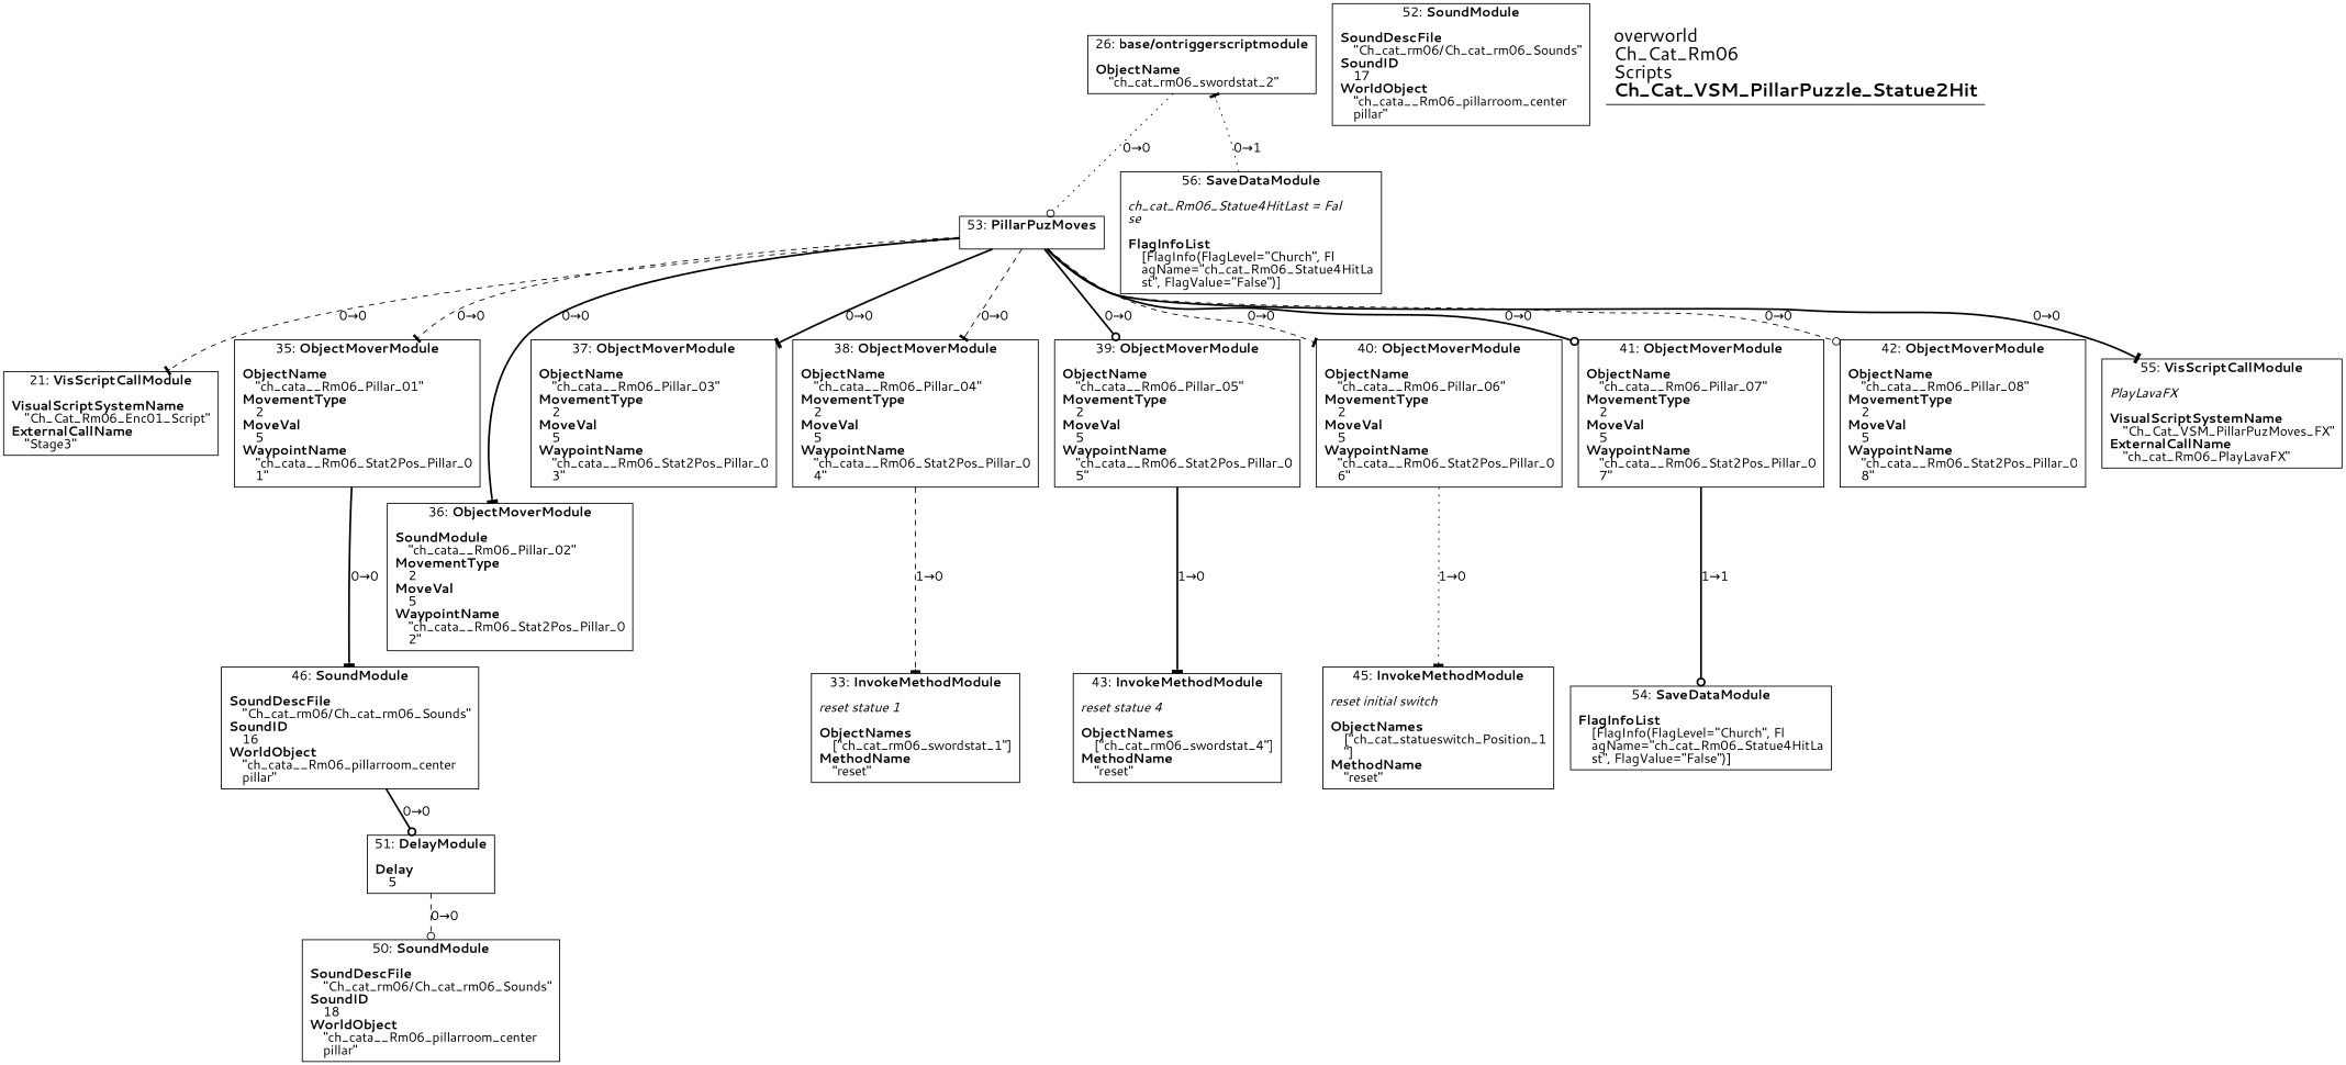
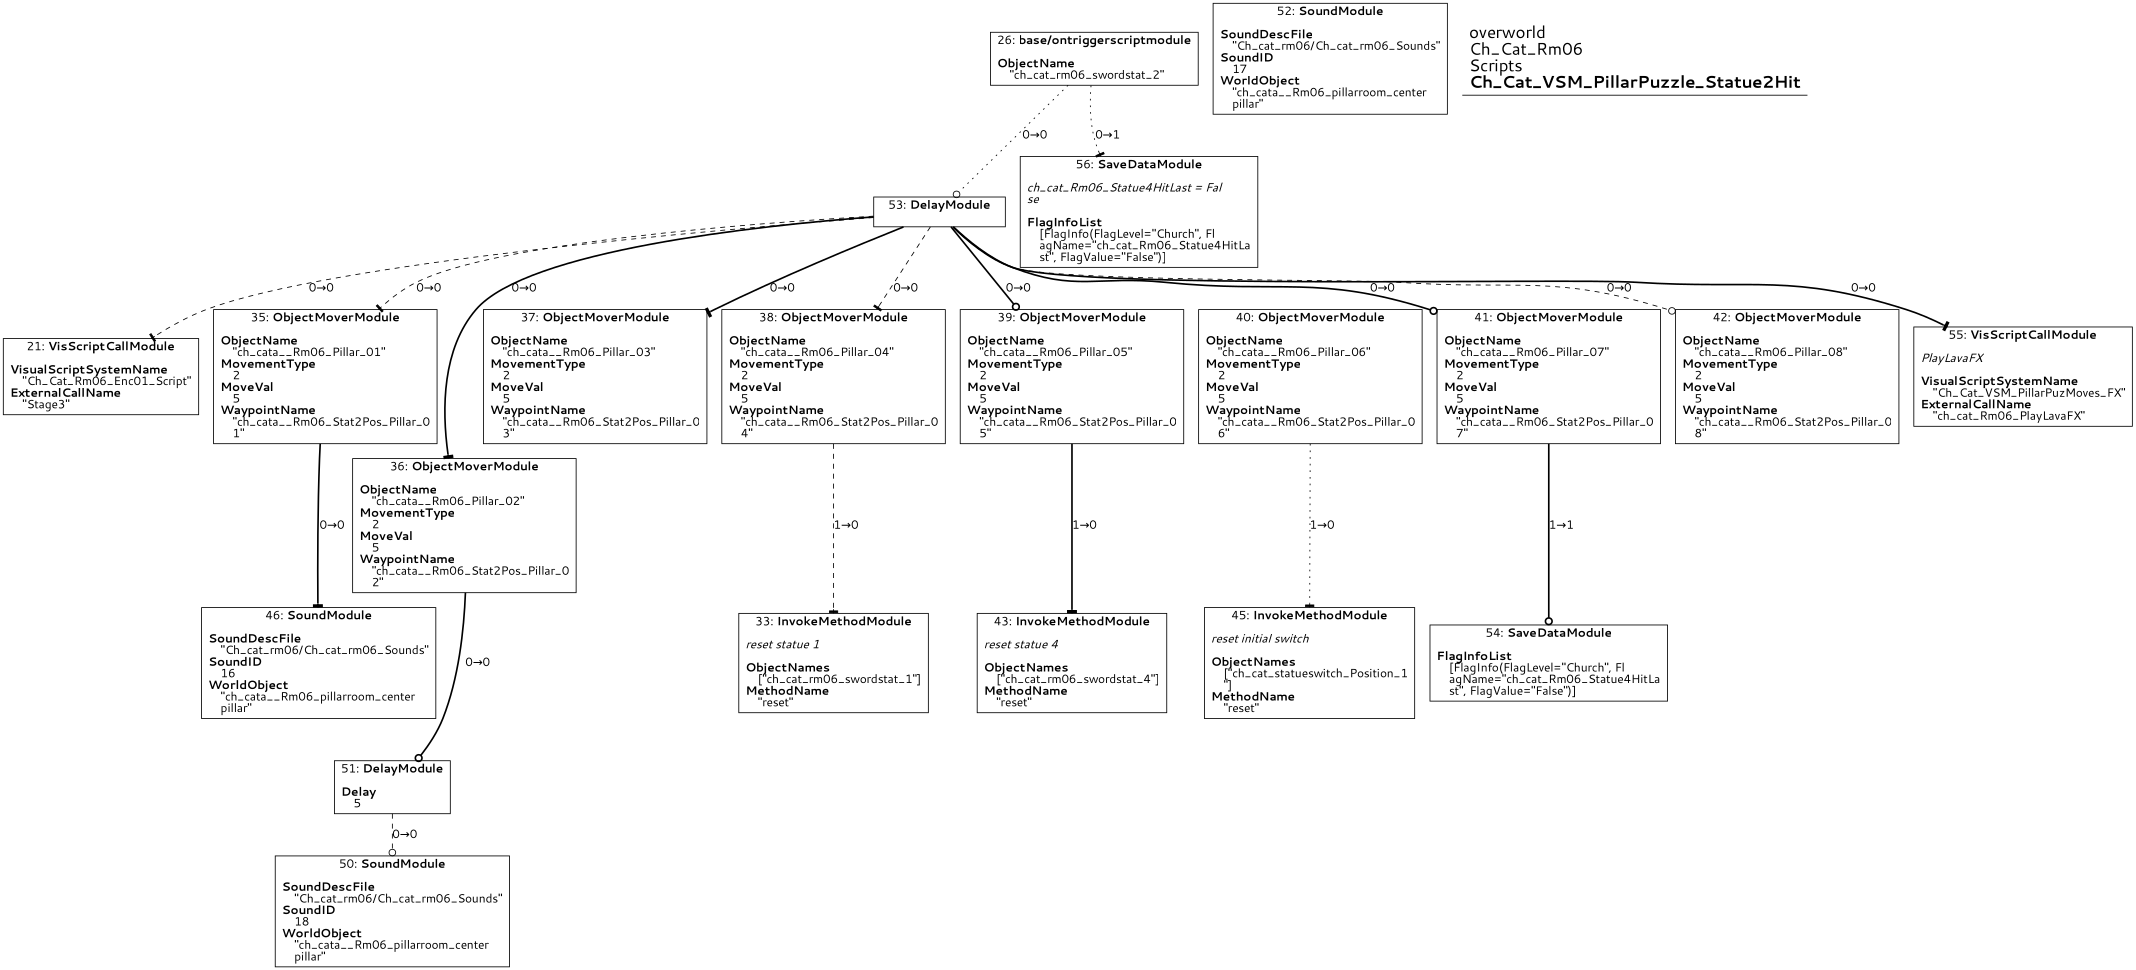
  digraph {
    fontname="Segoe UI"
    splines=spline
    node [fontname="Segoe UI" shape=box]
    edge [arrowhead=tee fontname="Segoe UI" style=bold]
    n1 [label=<21: <b>VisScriptCallModule</b><br/><br/><b>VisualScriptSystemName</b><br align="left"/>    &quot;Ch_Cat_Rm06_Enc01_Script&quot;<br align="left"/><b>ExternalCallName</b><br align="left"/>    &quot;Stage3&quot;<br align="left"/>>]
    n2 [label=<26: <b>base/ontriggerscriptmodule</b><br/><br/><b>ObjectName</b><br align="left"/>    &quot;ch_cat_rm06_swordstat_2&quot;<br align="left"/>>]
-   n3 [label=<53: <b>PillarPuzMoves</b><br/><br/>>]
+   n3 [label=<53: <b>DelayModule</b><br/><br/>>]
    n4 [label=<56: <b>SaveDataModule</b><br/><br/><i>ch_cat_Rm06_Statue4HitLast = Fal<br align="left"/>se<br align="left"/></i><br align="left"/><b>FlagInfoList</b><br align="left"/>    [FlagInfo(FlagLevel=&quot;Church&quot;, Fl<br align="left"/>    agName=&quot;ch_cat_Rm06_Statue4HitLa<br align="left"/>    st&quot;, FlagValue=&quot;False&quot;)]<br align="left"/>>]
    n5 [label=<35: <b>ObjectMoverModule</b><br/><br/><b>ObjectName</b><br align="left"/>    &quot;ch_cata__Rm06_Pillar_01&quot;<br align="left"/><b>MovementType</b><br align="left"/>    2<br align="left"/><b>MoveVal</b><br align="left"/>    5<br align="left"/><b>WaypointName</b><br align="left"/>    &quot;ch_cata__Rm06_Stat2Pos_Pillar_0<br align="left"/>    1&quot;<br align="left"/>>]
-   n6 [label=<36: <b>ObjectMoverModule</b><br/><br/><b>SoundModule</b><br align="left"/>    &quot;ch_cata__Rm06_Pillar_02&quot;<br align="left"/><b>MovementType</b><br align="left"/>    2<br align="left"/><b>MoveVal</b><br align="left"/>    5<br align="left"/><b>WaypointName</b><br align="left"/>    &quot;ch_cata__Rm06_Stat2Pos_Pillar_0<br align="left"/>    2&quot;<br align="left"/>>]
+   n6 [label=<36: <b>ObjectMoverModule</b><br/><br/><b>ObjectName</b><br align="left"/>    &quot;ch_cata__Rm06_Pillar_02&quot;<br align="left"/><b>MovementType</b><br align="left"/>    2<br align="left"/><b>MoveVal</b><br align="left"/>    5<br align="left"/><b>WaypointName</b><br align="left"/>    &quot;ch_cata__Rm06_Stat2Pos_Pillar_0<br align="left"/>    2&quot;<br align="left"/>>]
    n7 [label=<37: <b>ObjectMoverModule</b><br/><br/><b>ObjectName</b><br align="left"/>    &quot;ch_cata__Rm06_Pillar_03&quot;<br align="left"/><b>MovementType</b><br align="left"/>    2<br align="left"/><b>MoveVal</b><br align="left"/>    5<br align="left"/><b>WaypointName</b><br align="left"/>    &quot;ch_cata__Rm06_Stat2Pos_Pillar_0<br align="left"/>    3&quot;<br align="left"/>>]
    n8 [label=<38: <b>ObjectMoverModule</b><br/><br/><b>ObjectName</b><br align="left"/>    &quot;ch_cata__Rm06_Pillar_04&quot;<br align="left"/><b>MovementType</b><br align="left"/>    2<br align="left"/><b>MoveVal</b><br align="left"/>    5<br align="left"/><b>WaypointName</b><br align="left"/>    &quot;ch_cata__Rm06_Stat2Pos_Pillar_0<br align="left"/>    4&quot;<br align="left"/>>]
    n9 [label=<39: <b>ObjectMoverModule</b><br/><br/><b>ObjectName</b><br align="left"/>    &quot;ch_cata__Rm06_Pillar_05&quot;<br align="left"/><b>MovementType</b><br align="left"/>    2<br align="left"/><b>MoveVal</b><br align="left"/>    5<br align="left"/><b>WaypointName</b><br align="left"/>    &quot;ch_cata__Rm06_Stat2Pos_Pillar_0<br align="left"/>    5&quot;<br align="left"/>>]
    n10 [label=<40: <b>ObjectMoverModule</b><br/><br/><b>ObjectName</b><br align="left"/>    &quot;ch_cata__Rm06_Pillar_06&quot;<br align="left"/><b>MovementType</b><br align="left"/>    2<br align="left"/><b>MoveVal</b><br align="left"/>    5<br align="left"/><b>WaypointName</b><br align="left"/>    &quot;ch_cata__Rm06_Stat2Pos_Pillar_0<br align="left"/>    6&quot;<br align="left"/>>]
    n11 [label=<41: <b>ObjectMoverModule</b><br/><br/><b>ObjectName</b><br align="left"/>    &quot;ch_cata__Rm06_Pillar_07&quot;<br align="left"/><b>MovementType</b><br align="left"/>    2<br align="left"/><b>MoveVal</b><br align="left"/>    5<br align="left"/><b>WaypointName</b><br align="left"/>    &quot;ch_cata__Rm06_Stat2Pos_Pillar_0<br align="left"/>    7&quot;<br align="left"/>>]
    n12 [label=<42: <b>ObjectMoverModule</b><br/><br/><b>ObjectName</b><br align="left"/>    &quot;ch_cata__Rm06_Pillar_08&quot;<br align="left"/><b>MovementType</b><br align="left"/>    2<br align="left"/><b>MoveVal</b><br align="left"/>    5<br align="left"/><b>WaypointName</b><br align="left"/>    &quot;ch_cata__Rm06_Stat2Pos_Pillar_0<br align="left"/>    8&quot;<br align="left"/>>]
    n13 [label=<55: <b>VisScriptCallModule</b><br/><br/><i>PlayLavaFX<br align="left"/></i><br align="left"/><b>VisualScriptSystemName</b><br align="left"/>    &quot;Ch_Cat_VSM_PillarPuzMoves_FX&quot;<br align="left"/><b>ExternalCallName</b><br align="left"/>    &quot;ch_cat_Rm06_PlayLavaFX&quot;<br align="left"/>>]
    n14 [label=<46: <b>SoundModule</b><br/><br/><b>SoundDescFile</b><br align="left"/>    &quot;Ch_cat_rm06/Ch_cat_rm06_Sounds&quot;<br align="left"/><b>SoundID</b><br align="left"/>    16<br align="left"/><b>WorldObject</b><br align="left"/>    &quot;ch_cata__Rm06_pillarroom_center<br align="left"/>    pillar&quot;<br align="left"/>>]
    n15 [label=<33: <b>InvokeMethodModule</b><br/><br/><i>reset statue 1<br align="left"/></i><br align="left"/><b>ObjectNames</b><br align="left"/>    [&quot;ch_cat_rm06_swordstat_1&quot;]<br align="left"/><b>MethodName</b><br align="left"/>    &quot;reset&quot;<br align="left"/>>]
    n16 [label=<43: <b>InvokeMethodModule</b><br/><br/><i>reset statue 4<br align="left"/></i><br align="left"/><b>ObjectNames</b><br align="left"/>    [&quot;ch_cat_rm06_swordstat_4&quot;]<br align="left"/><b>MethodName</b><br align="left"/>    &quot;reset&quot;<br align="left"/>>]
    n17 [label=<45: <b>InvokeMethodModule</b><br/><br/><i>reset initial switch<br align="left"/></i><br align="left"/><b>ObjectNames</b><br align="left"/>    [&quot;ch_cat_statueswitch_Position_1<br align="left"/>    &quot;]<br align="left"/><b>MethodName</b><br align="left"/>    &quot;reset&quot;<br align="left"/>>]
    n18 [label=<54: <b>SaveDataModule</b><br/><br/><b>FlagInfoList</b><br align="left"/>    [FlagInfo(FlagLevel=&quot;Church&quot;, Fl<br align="left"/>    agName=&quot;ch_cat_Rm06_Statue4HitLa<br align="left"/>    st&quot;, FlagValue=&quot;False&quot;)]<br align="left"/>>]
    n19 [label=<51: <b>DelayModule</b><br/><br/><b>Delay</b><br align="left"/>    5<br align="left"/>>]
    n20 [label=<50: <b>SoundModule</b><br/><br/><b>SoundDescFile</b><br align="left"/>    &quot;Ch_cat_rm06/Ch_cat_rm06_Sounds&quot;<br align="left"/><b>SoundID</b><br align="left"/>    18<br align="left"/><b>WorldObject</b><br align="left"/>    &quot;ch_cata__Rm06_pillarroom_center<br align="left"/>    pillar&quot;<br align="left"/>>]
    n21 [label=<52: <b>SoundModule</b><br/><br/><b>SoundDescFile</b><br align="left"/>    &quot;Ch_cat_rm06/Ch_cat_rm06_Sounds&quot;<br align="left"/><b>SoundID</b><br align="left"/>    17<br align="left"/><b>WorldObject</b><br align="left"/>    &quot;ch_cata__Rm06_pillarroom_center<br align="left"/>    pillar&quot;<br align="left"/>>]
    n22 [label=<<font point-size="20">overworld<br align="left"/>Ch_Cat_Rm06<br align="left"/>Scripts<br align="left"/><b>Ch_Cat_VSM_PillarPuzzle_Statue2Hit</b><br align="left"/></font>> shape=underline]
    n2 -> n3 [arrowhead=odot label="0→0" style=dotted]
-   n4 -> n2 [label="0→1" style=dotted]
+   n2 -> n4 [label="0→1" style=dotted]
    n3 -> n1 [label="0→0" style=dashed]
    n3 -> n5 [label="0→0" style=dashed]
    n3 -> n6 [label="0→0"]
    n3 -> n7 [label="0→0"]
    n3 -> n8 [label="0→0" style=dashed]
    n3 -> n9 [arrowhead=odot label="0→0"]
-   n3 -> n10 [label="0→0" style=dashed]
    n3 -> n11 [arrowhead=odot label="0→0"]
    n3 -> n12 [arrowhead=odot label="0→0" style=dashed]
    n3 -> n13 [label="0→0"]
    n5 -> n14 [label="0→0"]
    n8 -> n15 [label="1→0" style=dashed]
    n9 -> n16 [label="1→0"]
    n10 -> n17 [label="1→0" style=dotted]
    n11 -> n18 [arrowhead=odot label="1→1"]
-   n14 -> n19 [arrowhead=odot label="0→0"]
+   n6 -> n19 [arrowhead=odot label="0→0"]
    n19 -> n20 [arrowhead=odot label="0→0" style=dashed]
  }
